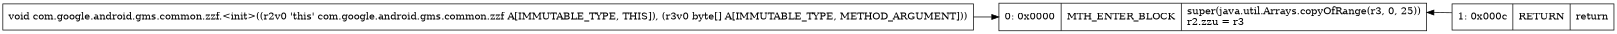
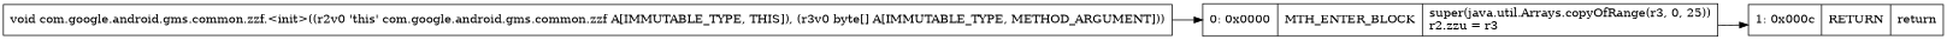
  digraph {
    rankdir=LR
    node [shape=record]
    n1 [label="{0\:\ 0x0000|MTH_ENTER_BLOCK\l|super(java.util.Arrays.copyOfRange(r3, 0, 25))\lr2.zzu = r3\l}"]
    n2 [label="{1\:\ 0x000c|RETURN\l|return\l}"]
    n3 [label="{void com.google.android.gms.common.zzf.\<init\>((r2v0 'this' com.google.android.gms.common.zzf A[IMMUTABLE_TYPE, THIS]), (r3v0 byte[] A[IMMUTABLE_TYPE, METHOD_ARGUMENT])) }"]
-   n2 -> n1
+   n1 -> n2
    n3 -> n1
  }
